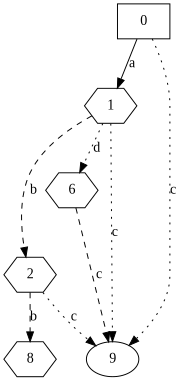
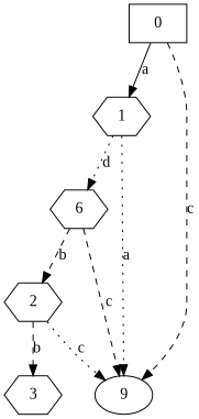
  strict digraph {
    fontname="Liberation Serif"
    node [fontname="Liberation Serif" shape=hexagon]
    edge [fontname="Liberation Serif" style=dashed]
    0 [shape=box]
    1
    n3 [label=9 shape=ellipse]
    2
    6
-   3 [label=8]
+   3
    0 -> 1 [label=a style=solid]
-   0 -> n3 [label=c style=dotted]
-   1 -> n3 [label=c style=dotted]
-   1 -> 2 [label=b]
+   0 -> n3 [label=c]
+   1 -> n3 [label=a style=dotted]
+   6 -> 2 [label=b]
    1 -> 6 [label=d style=dotted]
    2 -> n3 [label=c style=dotted]
    2 -> 3 [label=b]
    6 -> n3 [label=c]
  }
